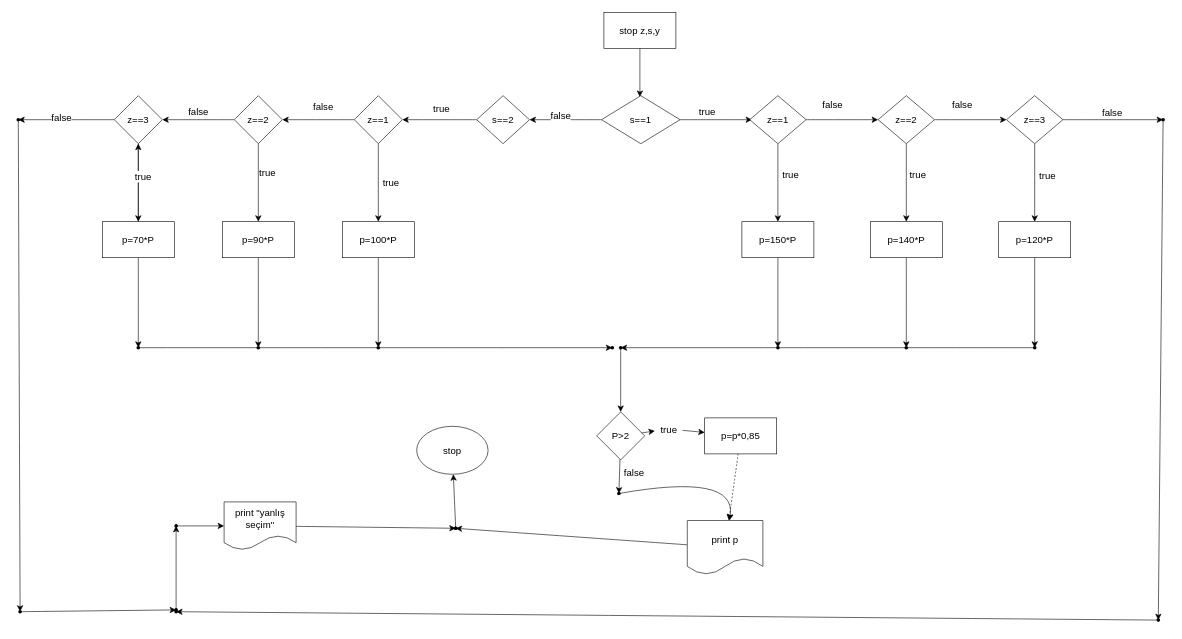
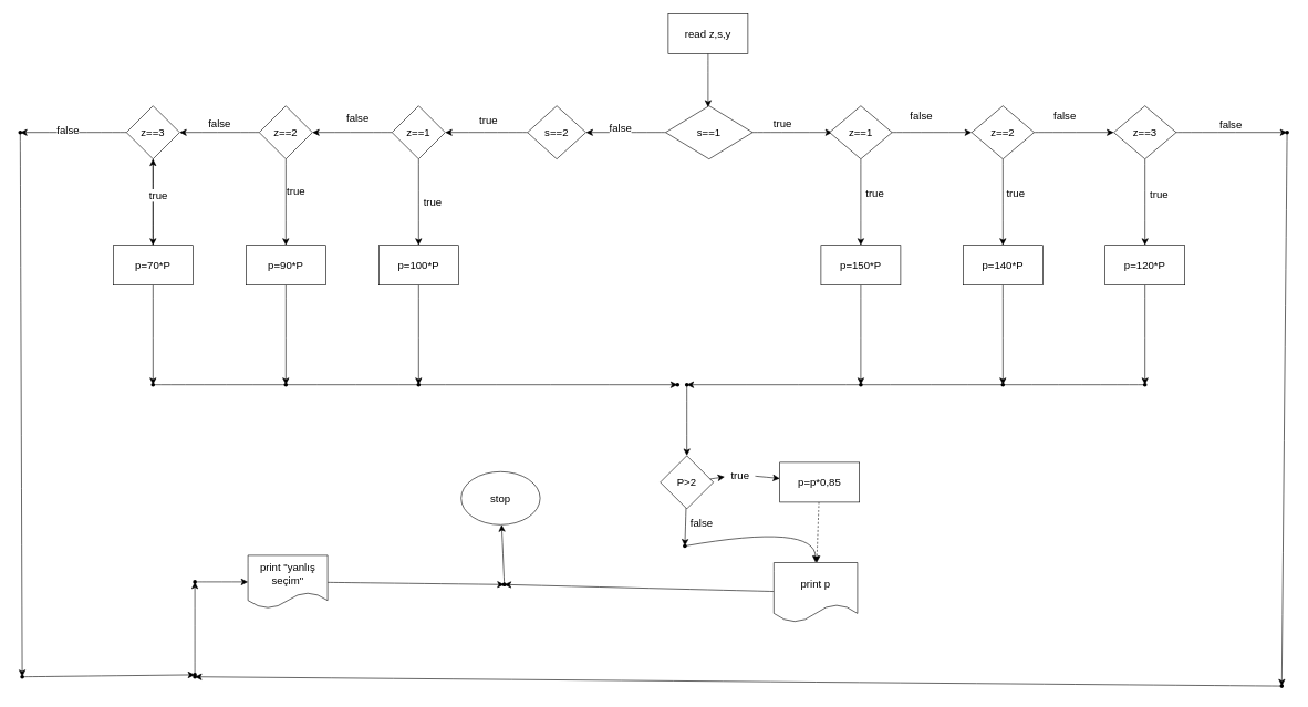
  <mxCell id="0" />
  <mxCell id="1" parent="0" />
  <mxCell id="2" value="" style="edgeStyle=none;curved=1;rounded=0;orthogonalLoop=1;jettySize=auto;html=1;fontSize=12;startSize=8;endSize=8;" parent="1" source="3" edge="1"><mxGeometry relative="1" as="geometry"><mxPoint x="1066" y="161" as="targetPoint" /></mxGeometry></mxCell>
- <mxCell id="3" value="stop z,s,y" style="whiteSpace=wrap;html=1;fontSize=16;" parent="1" vertex="1"><mxGeometry x="1006" y="20" width="120" height="60" as="geometry" /></mxCell>
+ <mxCell id="3" value="read z,s,y" style="whiteSpace=wrap;html=1;fontSize=16;" parent="1" vertex="1"><mxGeometry x="1006" y="20" width="120" height="60" as="geometry" /></mxCell>
  <mxCell id="4" value="" style="edgeStyle=none;curved=1;rounded=0;orthogonalLoop=1;jettySize=auto;html=1;fontSize=12;startSize=8;endSize=8;" parent="1" source="7" edge="1"><mxGeometry relative="1" as="geometry"><mxPoint x="1253" y="199" as="targetPoint" /></mxGeometry></mxCell>
  <mxCell id="5" value="" style="edgeStyle=none;curved=1;rounded=0;orthogonalLoop=1;jettySize=auto;html=1;fontSize=12;startSize=8;endSize=8;" parent="1" source="7" edge="1"><mxGeometry relative="1" as="geometry"><mxPoint x="882" y="199" as="targetPoint" /></mxGeometry></mxCell>
  <mxCell id="6" value="false" style="edgeLabel;html=1;align=center;verticalAlign=middle;resizable=0;points=[];fontSize=16;" parent="5" vertex="1" connectable="0"><mxGeometry x="0.171" y="-8" relative="1" as="geometry"><mxPoint x="1" as="offset" /></mxGeometry></mxCell>
  <mxCell id="7" value="s==1" style="rhombus;whiteSpace=wrap;html=1;fontSize=16;" parent="1" vertex="1"><mxGeometry x="1002" y="159" width="131" height="80" as="geometry" /></mxCell>
  <mxCell id="8" value="true" style="text;html=1;align=center;verticalAlign=middle;resizable=0;points=[];autosize=1;strokeColor=none;fillColor=none;fontSize=16;" parent="1" vertex="1"><mxGeometry x="1155" y="169" width="46" height="31" as="geometry" /></mxCell>
  <mxCell id="9" value="" style="edgeStyle=none;curved=1;rounded=0;orthogonalLoop=1;jettySize=auto;html=1;fontSize=12;startSize=8;endSize=8;" parent="1" source="11" target="13" edge="1"><mxGeometry relative="1" as="geometry" /></mxCell>
  <mxCell id="10" value="" style="edgeStyle=none;curved=1;rounded=0;orthogonalLoop=1;jettySize=auto;html=1;fontSize=12;startSize=8;endSize=8;" parent="1" source="11" target="16" edge="1"><mxGeometry relative="1" as="geometry" /></mxCell>
  <mxCell id="11" value="z==1" style="rhombus;whiteSpace=wrap;html=1;fontSize=16;" parent="1" vertex="1"><mxGeometry x="1249" y="159" width="94" height="80" as="geometry" /></mxCell>
  <mxCell id="12" value="" style="edgeStyle=none;curved=1;rounded=0;orthogonalLoop=1;jettySize=auto;html=1;fontSize=12;startSize=8;endSize=8;" parent="1" source="13" target="58" edge="1"><mxGeometry relative="1" as="geometry" /></mxCell>
  <mxCell id="13" value="p=150*P" style="whiteSpace=wrap;html=1;fontSize=16;" parent="1" vertex="1"><mxGeometry x="1236" y="369" width="120" height="60" as="geometry" /></mxCell>
  <mxCell id="14" value="" style="edgeStyle=none;curved=1;rounded=0;orthogonalLoop=1;jettySize=auto;html=1;fontSize=12;startSize=8;endSize=8;" parent="1" source="16" target="20" edge="1"><mxGeometry relative="1" as="geometry" /></mxCell>
  <mxCell id="15" value="" style="edgeStyle=none;curved=1;rounded=0;orthogonalLoop=1;jettySize=auto;html=1;fontSize=12;startSize=8;endSize=8;" parent="1" source="16" target="22" edge="1"><mxGeometry relative="1" as="geometry" /></mxCell>
  <mxCell id="16" value="z==2" style="rhombus;whiteSpace=wrap;html=1;fontSize=16;" parent="1" vertex="1"><mxGeometry x="1463" y="159" width="94" height="80" as="geometry" /></mxCell>
  <mxCell id="17" value="" style="edgeStyle=none;curved=1;rounded=0;orthogonalLoop=1;jettySize=auto;html=1;fontSize=12;startSize=8;endSize=8;" parent="1" source="20" target="24" edge="1"><mxGeometry relative="1" as="geometry" /></mxCell>
  <mxCell id="18" value="true" style="edgeLabel;html=1;align=center;verticalAlign=middle;resizable=0;points=[];fontSize=16;" parent="17" vertex="1" connectable="0"><mxGeometry x="-0.168" y="3" relative="1" as="geometry"><mxPoint x="17" y="-1" as="offset" /></mxGeometry></mxCell>
  <mxCell id="19" value="" style="edgeStyle=none;curved=1;rounded=0;orthogonalLoop=1;jettySize=auto;html=1;fontSize=12;startSize=8;endSize=8;" parent="1" source="20" target="73" edge="1"><mxGeometry relative="1" as="geometry" /></mxCell>
  <mxCell id="20" value="z==3" style="rhombus;whiteSpace=wrap;html=1;fontSize=16;" parent="1" vertex="1"><mxGeometry x="1677" y="159" width="94" height="80" as="geometry" /></mxCell>
  <mxCell id="21" value="" style="edgeStyle=none;curved=1;rounded=0;orthogonalLoop=1;jettySize=auto;html=1;fontSize=12;startSize=8;endSize=8;" parent="1" source="22" target="59" edge="1"><mxGeometry relative="1" as="geometry" /></mxCell>
  <mxCell id="22" value="p=140*P" style="whiteSpace=wrap;html=1;fontSize=16;" parent="1" vertex="1"><mxGeometry x="1450" y="369" width="120" height="60" as="geometry" /></mxCell>
  <mxCell id="23" value="" style="edgeStyle=none;curved=1;rounded=0;orthogonalLoop=1;jettySize=auto;html=1;fontSize=12;startSize=8;endSize=8;" parent="1" source="24" target="61" edge="1"><mxGeometry relative="1" as="geometry" /></mxCell>
  <mxCell id="24" value="p=120*P" style="whiteSpace=wrap;html=1;fontSize=16;" parent="1" vertex="1"><mxGeometry x="1664" y="369" width="120" height="60" as="geometry" /></mxCell>
  <mxCell id="25" value="true" style="text;html=1;align=center;verticalAlign=middle;resizable=0;points=[];autosize=1;strokeColor=none;fillColor=none;fontSize=16;" parent="1" vertex="1"><mxGeometry x="1294" y="274" width="46" height="31" as="geometry" /></mxCell>
  <mxCell id="26" value="false" style="text;html=1;align=center;verticalAlign=middle;resizable=0;points=[];autosize=1;strokeColor=none;fillColor=none;fontSize=16;" parent="1" vertex="1"><mxGeometry x="1361" y="158" width="52" height="31" as="geometry" /></mxCell>
  <mxCell id="27" value="true" style="text;html=1;align=center;verticalAlign=middle;resizable=0;points=[];autosize=1;strokeColor=none;fillColor=none;fontSize=16;" parent="1" vertex="1"><mxGeometry x="1506" y="274" width="46" height="31" as="geometry" /></mxCell>
  <mxCell id="28" value="false" style="text;html=1;align=center;verticalAlign=middle;resizable=0;points=[];autosize=1;strokeColor=none;fillColor=none;fontSize=16;" parent="1" vertex="1"><mxGeometry x="1577" y="158" width="52" height="31" as="geometry" /></mxCell>
  <mxCell id="29" value="" style="edgeStyle=none;curved=1;rounded=0;orthogonalLoop=1;jettySize=auto;html=1;fontSize=12;startSize=8;endSize=8;" parent="1" source="30" target="33" edge="1"><mxGeometry relative="1" as="geometry" /></mxCell>
  <mxCell id="30" value="s==2" style="rhombus;whiteSpace=wrap;html=1;fontSize=16;" parent="1" vertex="1"><mxGeometry x="794" y="159" width="88" height="80" as="geometry" /></mxCell>
  <mxCell id="31" value="" style="edgeStyle=none;curved=1;rounded=0;orthogonalLoop=1;jettySize=auto;html=1;fontSize=12;startSize=8;endSize=8;" parent="1" source="33" target="36" edge="1"><mxGeometry relative="1" as="geometry" /></mxCell>
  <mxCell id="32" value="" style="edgeStyle=none;curved=1;rounded=0;orthogonalLoop=1;jettySize=auto;html=1;fontSize=12;startSize=8;endSize=8;" parent="1" source="33" target="42" edge="1"><mxGeometry relative="1" as="geometry" /></mxCell>
  <mxCell id="33" value="z==1" style="rhombus;whiteSpace=wrap;html=1;fontSize=16;" parent="1" vertex="1"><mxGeometry x="590" y="159" width="80" height="80" as="geometry" /></mxCell>
  <mxCell id="34" value="true" style="text;html=1;align=center;verticalAlign=middle;resizable=0;points=[];autosize=1;strokeColor=none;fillColor=none;fontSize=16;" parent="1" vertex="1"><mxGeometry x="712" y="165" width="46" height="31" as="geometry" /></mxCell>
  <mxCell id="35" value="" style="edgeStyle=none;curved=1;rounded=0;orthogonalLoop=1;jettySize=auto;html=1;fontSize=12;startSize=8;endSize=8;" parent="1" source="36" target="57" edge="1"><mxGeometry relative="1" as="geometry" /></mxCell>
  <mxCell id="36" value="p=100*P" style="whiteSpace=wrap;html=1;fontSize=16;" parent="1" vertex="1"><mxGeometry x="570" y="369" width="120" height="60" as="geometry" /></mxCell>
  <mxCell id="37" value="true" style="text;html=1;align=center;verticalAlign=middle;resizable=0;points=[];autosize=1;strokeColor=none;fillColor=none;fontSize=16;" parent="1" vertex="1"><mxGeometry x="628" y="288" width="46" height="31" as="geometry" /></mxCell>
  <mxCell id="38" value="" style="edgeStyle=none;curved=1;rounded=0;orthogonalLoop=1;jettySize=auto;html=1;fontSize=12;startSize=8;endSize=8;" parent="1" source="42" target="44" edge="1"><mxGeometry relative="1" as="geometry" /></mxCell>
  <mxCell id="39" value="true" style="edgeLabel;html=1;align=center;verticalAlign=middle;resizable=0;points=[];fontSize=16;" parent="38" vertex="1" connectable="0"><mxGeometry x="-0.224" y="7" relative="1" as="geometry"><mxPoint x="7" y="-2" as="offset" /></mxGeometry></mxCell>
  <mxCell id="40" value="" style="edgeStyle=none;curved=1;rounded=0;orthogonalLoop=1;jettySize=auto;html=1;fontSize=12;startSize=8;endSize=8;" parent="1" source="42" target="48" edge="1"><mxGeometry relative="1" as="geometry" /></mxCell>
  <mxCell id="41" value="false" style="edgeLabel;html=1;align=center;verticalAlign=middle;resizable=0;points=[];fontSize=16;" parent="40" vertex="1" connectable="0"><mxGeometry x="-0.052" y="-2" relative="1" as="geometry"><mxPoint x="-4" y="-12" as="offset" /></mxGeometry></mxCell>
  <mxCell id="42" value="z==2" style="rhombus;whiteSpace=wrap;html=1;fontSize=16;" parent="1" vertex="1"><mxGeometry x="390" y="159" width="80" height="80" as="geometry" /></mxCell>
  <mxCell id="43" value="" style="edgeStyle=none;curved=1;rounded=0;orthogonalLoop=1;jettySize=auto;html=1;fontSize=12;startSize=8;endSize=8;" parent="1" source="44" target="56" edge="1"><mxGeometry relative="1" as="geometry" /></mxCell>
  <mxCell id="44" value="p=90*P" style="whiteSpace=wrap;html=1;fontSize=16;" parent="1" vertex="1"><mxGeometry x="370" y="369" width="120" height="60" as="geometry" /></mxCell>
  <mxCell id="45" value="" style="edgeStyle=none;curved=1;rounded=0;orthogonalLoop=1;jettySize=auto;html=1;fontSize=12;startSize=8;endSize=8;" parent="1" source="48" target="52" edge="1"><mxGeometry relative="1" as="geometry" /></mxCell>
  <mxCell id="46" value="" style="edgeStyle=none;curved=1;rounded=0;orthogonalLoop=1;jettySize=auto;html=1;fontSize=12;startSize=8;endSize=8;" parent="1" source="48" target="69" edge="1"><mxGeometry relative="1" as="geometry" /></mxCell>
  <mxCell id="47" value="false" style="edgeLabel;html=1;align=center;verticalAlign=middle;resizable=0;points=[];fontSize=16;" parent="46" vertex="1" connectable="0"><mxGeometry x="0.11" y="-4" relative="1" as="geometry"><mxPoint as="offset" /></mxGeometry></mxCell>
  <mxCell id="48" value="z==3" style="rhombus;whiteSpace=wrap;html=1;fontSize=16;" parent="1" vertex="1"><mxGeometry x="190" y="159" width="80" height="80" as="geometry" /></mxCell>
  <mxCell id="49" value="" style="edgeStyle=none;curved=1;rounded=0;orthogonalLoop=1;jettySize=auto;html=1;fontSize=12;startSize=8;endSize=8;" parent="1" source="52" target="48" edge="1"><mxGeometry relative="1" as="geometry" /></mxCell>
  <mxCell id="50" value="true" style="edgeLabel;html=1;align=center;verticalAlign=middle;resizable=0;points=[];fontSize=16;" parent="49" vertex="1" connectable="0"><mxGeometry x="0.168" y="-7" relative="1" as="geometry"><mxPoint as="offset" /></mxGeometry></mxCell>
  <mxCell id="51" value="" style="edgeStyle=none;curved=1;rounded=0;orthogonalLoop=1;jettySize=auto;html=1;fontSize=12;startSize=8;endSize=8;" parent="1" source="52" target="55" edge="1"><mxGeometry relative="1" as="geometry" /></mxCell>
  <mxCell id="52" value="p=70*P" style="whiteSpace=wrap;html=1;fontSize=16;" parent="1" vertex="1"><mxGeometry x="170" y="369" width="120" height="60" as="geometry" /></mxCell>
  <mxCell id="53" value="false" style="text;html=1;align=center;verticalAlign=middle;resizable=0;points=[];autosize=1;strokeColor=none;fillColor=none;fontSize=16;" parent="1" vertex="1"><mxGeometry x="512" y="162" width="52" height="31" as="geometry" /></mxCell>
  <mxCell id="54" value="" style="edgeStyle=none;curved=1;rounded=0;orthogonalLoop=1;jettySize=auto;html=1;fontSize=12;startSize=8;endSize=8;" parent="1" source="55" target="64" edge="1"><mxGeometry relative="1" as="geometry" /></mxCell>
  <mxCell id="55" value="" style="shape=waypoint;sketch=0;size=6;pointerEvents=1;points=[];fillColor=default;resizable=0;rotatable=0;perimeter=centerPerimeter;snapToPoint=1;fontSize=16;" parent="1" vertex="1"><mxGeometry x="220" y="569" width="20" height="20" as="geometry" /></mxCell>
  <mxCell id="56" value="" style="shape=waypoint;sketch=0;size=6;pointerEvents=1;points=[];fillColor=default;resizable=0;rotatable=0;perimeter=centerPerimeter;snapToPoint=1;fontSize=16;" parent="1" vertex="1"><mxGeometry x="420" y="569" width="20" height="20" as="geometry" /></mxCell>
  <mxCell id="57" value="" style="shape=waypoint;sketch=0;size=6;pointerEvents=1;points=[];fillColor=default;resizable=0;rotatable=0;perimeter=centerPerimeter;snapToPoint=1;fontSize=16;" parent="1" vertex="1"><mxGeometry x="620" y="569" width="20" height="20" as="geometry" /></mxCell>
  <mxCell id="58" value="" style="shape=waypoint;sketch=0;size=6;pointerEvents=1;points=[];fillColor=default;resizable=0;rotatable=0;perimeter=centerPerimeter;snapToPoint=1;fontSize=16;" parent="1" vertex="1"><mxGeometry x="1286" y="569" width="20" height="20" as="geometry" /></mxCell>
  <mxCell id="59" value="" style="shape=waypoint;sketch=0;size=6;pointerEvents=1;points=[];fillColor=default;resizable=0;rotatable=0;perimeter=centerPerimeter;snapToPoint=1;fontSize=16;" parent="1" vertex="1"><mxGeometry x="1500" y="569" width="20" height="20" as="geometry" /></mxCell>
  <mxCell id="60" value="" style="edgeStyle=none;curved=1;rounded=0;orthogonalLoop=1;jettySize=auto;html=1;fontSize=12;startSize=8;endSize=8;" parent="1" source="61" target="63" edge="1"><mxGeometry relative="1" as="geometry" /></mxCell>
  <mxCell id="61" value="" style="shape=waypoint;sketch=0;size=6;pointerEvents=1;points=[];fillColor=default;resizable=0;rotatable=0;perimeter=centerPerimeter;snapToPoint=1;fontSize=16;" parent="1" vertex="1"><mxGeometry x="1714" y="569" width="20" height="20" as="geometry" /></mxCell>
  <mxCell id="62" value="" style="edgeStyle=none;curved=1;rounded=0;orthogonalLoop=1;jettySize=auto;html=1;fontSize=12;startSize=8;endSize=8;" parent="1" source="63" target="67" edge="1"><mxGeometry relative="1" as="geometry" /></mxCell>
  <mxCell id="63" value="" style="shape=waypoint;sketch=0;size=6;pointerEvents=1;points=[];fillColor=default;resizable=0;rotatable=0;perimeter=centerPerimeter;snapToPoint=1;fontSize=16;" parent="1" vertex="1"><mxGeometry x="1024" y="569" width="20" height="20" as="geometry" /></mxCell>
  <mxCell id="64" value="" style="shape=waypoint;sketch=0;size=6;pointerEvents=1;points=[];fillColor=default;resizable=0;rotatable=0;perimeter=centerPerimeter;snapToPoint=1;fontSize=16;" parent="1" vertex="1"><mxGeometry x="1010" y="569" width="20" height="20" as="geometry" /></mxCell>
  <mxCell id="65" value="" style="edgeStyle=none;curved=1;rounded=0;orthogonalLoop=1;jettySize=auto;html=1;fontSize=12;startSize=8;endSize=8;" parent="1" source="82" target="78" edge="1"><mxGeometry relative="1" as="geometry" /></mxCell>
  <mxCell id="66" value="" style="edgeStyle=none;curved=1;rounded=0;orthogonalLoop=1;jettySize=auto;html=1;fontSize=12;startSize=8;endSize=8;" parent="1" source="67" target="84" edge="1"><mxGeometry relative="1" as="geometry" /></mxCell>
  <mxCell id="67" value="P&amp;gt;2" style="rhombus;whiteSpace=wrap;html=1;fontSize=16;sketch=0;" parent="1" vertex="1"><mxGeometry x="994" y="686" width="80" height="80" as="geometry" /></mxCell>
  <mxCell id="68" value="" style="edgeStyle=none;curved=1;rounded=0;orthogonalLoop=1;jettySize=auto;html=1;fontSize=12;startSize=8;endSize=8;" parent="1" source="69" target="71" edge="1"><mxGeometry relative="1" as="geometry" /></mxCell>
  <mxCell id="69" value="" style="shape=waypoint;sketch=0;size=6;pointerEvents=1;points=[];fillColor=default;resizable=0;rotatable=0;perimeter=centerPerimeter;snapToPoint=1;fontSize=16;" parent="1" vertex="1"><mxGeometry x="20" y="189" width="20" height="20" as="geometry" /></mxCell>
  <mxCell id="70" value="" style="edgeStyle=none;curved=1;rounded=0;orthogonalLoop=1;jettySize=auto;html=1;fontSize=12;startSize=8;endSize=8;" parent="1" source="71" target="88" edge="1"><mxGeometry relative="1" as="geometry" /></mxCell>
  <mxCell id="71" value="" style="shape=waypoint;sketch=0;size=6;pointerEvents=1;points=[];fillColor=default;resizable=0;rotatable=0;perimeter=centerPerimeter;snapToPoint=1;fontSize=16;" parent="1" vertex="1"><mxGeometry x="23" y="1009" width="20" height="20" as="geometry" /></mxCell>
  <mxCell id="72" value="" style="edgeStyle=none;curved=1;rounded=0;orthogonalLoop=1;jettySize=auto;html=1;fontSize=12;startSize=8;endSize=8;" parent="1" source="73" target="75" edge="1"><mxGeometry relative="1" as="geometry" /></mxCell>
  <mxCell id="73" value="" style="shape=waypoint;sketch=0;size=6;pointerEvents=1;points=[];fillColor=default;resizable=0;rotatable=0;perimeter=centerPerimeter;snapToPoint=1;fontSize=16;" parent="1" vertex="1"><mxGeometry x="1928" y="189" width="20" height="20" as="geometry" /></mxCell>
  <mxCell id="74" value="" style="edgeStyle=none;curved=1;rounded=0;orthogonalLoop=1;jettySize=auto;html=1;fontSize=12;startSize=8;endSize=8;" parent="1" source="75" target="86" edge="1"><mxGeometry relative="1" as="geometry" /></mxCell>
  <mxCell id="75" value="" style="shape=waypoint;sketch=0;size=6;pointerEvents=1;points=[];fillColor=default;resizable=0;rotatable=0;perimeter=centerPerimeter;snapToPoint=1;fontSize=16;" parent="1" vertex="1"><mxGeometry x="1920" y="1023" width="20" height="20" as="geometry" /></mxCell>
  <mxCell id="76" value="false" style="text;html=1;align=center;verticalAlign=middle;resizable=0;points=[];autosize=1;strokeColor=none;fillColor=none;fontSize=16;" parent="1" vertex="1"><mxGeometry x="1827" y="171" width="52" height="31" as="geometry" /></mxCell>
  <mxCell id="77" value="" style="edgeStyle=none;curved=1;rounded=0;orthogonalLoop=1;jettySize=auto;html=1;fontSize=12;startSize=8;endSize=8;dashed=1;" parent="1" source="78" target="80" edge="1"><mxGeometry relative="1" as="geometry" /></mxCell>
  <mxCell id="78" value="p=p*0,85" style="whiteSpace=wrap;html=1;fontSize=16;sketch=0;" parent="1" vertex="1"><mxGeometry x="1174" y="696" width="120" height="60" as="geometry" /></mxCell>
  <mxCell id="79" value="" style="edgeStyle=none;curved=1;rounded=0;orthogonalLoop=1;jettySize=auto;html=1;fontSize=12;startSize=8;endSize=8;" parent="1" source="80" target="96" edge="1"><mxGeometry relative="1" as="geometry" /></mxCell>
- <mxCell id="80" value="print p" style="shape=document;whiteSpace=wrap;html=1;boundedLbl=1;fontSize=16;sketch=0;" parent="1" vertex="1"><mxGeometry x="1145" y="867" width="126" height="90" as="geometry" /></mxCell>
+ <mxCell id="80" value="print p" style="shape=document;whiteSpace=wrap;html=1;boundedLbl=1;fontSize=16;sketch=0;" parent="1" vertex="1"><mxGeometry x="1165" y="847" width="126" height="90" as="geometry" /></mxCell>
  <mxCell id="81" value="" style="edgeStyle=none;curved=1;rounded=0;orthogonalLoop=1;jettySize=auto;html=1;fontSize=12;startSize=8;endSize=8;" parent="1" source="67" target="82" edge="1"><mxGeometry relative="1" as="geometry"><mxPoint x="1074" y="726" as="sourcePoint" /><mxPoint x="1174" y="726" as="targetPoint" /></mxGeometry></mxCell>
  <mxCell id="82" value="true" style="text;html=1;align=center;verticalAlign=middle;resizable=0;points=[];autosize=1;strokeColor=none;fillColor=none;fontSize=16;" parent="1" vertex="1"><mxGeometry x="1091" y="699" width="46" height="31" as="geometry" /></mxCell>
  <mxCell id="83" value="" style="edgeStyle=none;curved=1;rounded=0;orthogonalLoop=1;jettySize=auto;html=1;fontSize=12;startSize=8;endSize=8;" parent="1" source="84" target="80" edge="1"><mxGeometry relative="1" as="geometry"><Array as="points"><mxPoint x="1228" y="787" /></Array></mxGeometry></mxCell>
  <mxCell id="84" value="" style="shape=waypoint;sketch=0;size=6;pointerEvents=1;points=[];fillColor=default;resizable=0;rotatable=0;perimeter=centerPerimeter;snapToPoint=1;fontSize=16;" parent="1" vertex="1"><mxGeometry x="1021" y="812" width="20" height="20" as="geometry" /></mxCell>
  <mxCell id="85" value="false" style="text;html=1;align=center;verticalAlign=middle;resizable=0;points=[];autosize=1;strokeColor=none;fillColor=none;fontSize=16;" parent="1" vertex="1"><mxGeometry x="1030" y="772" width="52" height="31" as="geometry" /></mxCell>
  <mxCell id="86" value="" style="shape=waypoint;sketch=0;size=6;pointerEvents=1;points=[];fillColor=default;resizable=0;rotatable=0;perimeter=centerPerimeter;snapToPoint=1;fontSize=16;" parent="1" vertex="1"><mxGeometry x="283" y="1009" width="20" height="20" as="geometry" /></mxCell>
  <mxCell id="87" value="" style="edgeStyle=none;curved=1;rounded=0;orthogonalLoop=1;jettySize=auto;html=1;fontSize=12;startSize=8;endSize=8;" parent="1" source="88" target="90" edge="1"><mxGeometry relative="1" as="geometry" /></mxCell>
  <mxCell id="88" value="" style="shape=waypoint;sketch=0;size=6;pointerEvents=1;points=[];fillColor=default;resizable=0;rotatable=0;perimeter=centerPerimeter;snapToPoint=1;fontSize=16;" parent="1" vertex="1"><mxGeometry x="283" y="1006" width="20" height="20" as="geometry" /></mxCell>
  <mxCell id="89" value="" style="edgeStyle=none;curved=1;rounded=0;orthogonalLoop=1;jettySize=auto;html=1;fontSize=12;startSize=8;endSize=8;" parent="1" source="90" target="92" edge="1"><mxGeometry relative="1" as="geometry" /></mxCell>
  <mxCell id="90" value="" style="shape=waypoint;sketch=0;size=6;pointerEvents=1;points=[];fillColor=default;resizable=0;rotatable=0;perimeter=centerPerimeter;snapToPoint=1;fontSize=16;" parent="1" vertex="1"><mxGeometry x="283" y="866" width="20" height="20" as="geometry" /></mxCell>
  <mxCell id="91" value="" style="edgeStyle=none;curved=1;rounded=0;orthogonalLoop=1;jettySize=auto;html=1;fontSize=12;startSize=8;endSize=8;" parent="1" source="92" target="94" edge="1"><mxGeometry relative="1" as="geometry" /></mxCell>
  <mxCell id="92" value="print &quot;yanlış seçim&quot;" style="shape=document;whiteSpace=wrap;html=1;boundedLbl=1;fontSize=16;sketch=0;" parent="1" vertex="1"><mxGeometry x="373" y="836" width="120" height="80" as="geometry" /></mxCell>
  <mxCell id="93" value="stop" style="ellipse;whiteSpace=wrap;html=1;fontSize=16;sketch=0;" parent="1" vertex="1"><mxGeometry x="694" y="710" width="119" height="80" as="geometry" /></mxCell>
  <mxCell id="94" value="" style="shape=waypoint;sketch=0;size=6;pointerEvents=1;points=[];fillColor=default;resizable=0;rotatable=0;perimeter=centerPerimeter;snapToPoint=1;fontSize=16;" parent="1" vertex="1"><mxGeometry x="749" y="870" width="20" height="20" as="geometry" /></mxCell>
  <mxCell id="95" value="" style="edgeStyle=none;curved=1;rounded=0;orthogonalLoop=1;jettySize=auto;html=1;fontSize=12;startSize=8;endSize=8;" parent="1" source="96" target="93" edge="1"><mxGeometry relative="1" as="geometry" /></mxCell>
  <mxCell id="96" value="" style="shape=waypoint;sketch=0;size=6;pointerEvents=1;points=[];fillColor=default;resizable=0;rotatable=0;perimeter=centerPerimeter;snapToPoint=1;fontSize=16;" parent="1" vertex="1"><mxGeometry x="749" y="870" width="20" height="20" as="geometry" /></mxCell>
